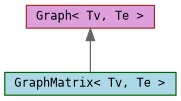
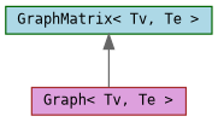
  digraph {
    rankdir=TB
    fontname="DejaVu Sans Mono"
    node [fontname="DejaVu Sans Mono" fontsize=10 shape=record style=filled]
    n1 [color=brown fillcolor=plum height=0.2 label="Graph\< Tv, Te \>" width=0.4]
    n2 [color=darkgreen fillcolor=lightblue height=0.2 label="GraphMatrix\< Tv, Te \>" width=0.4]
-   n1 -> n2 [color=gray40 dir=back fontname="DejaVu Sans Mono" fontsize=10 labelfontname=Helvetica labelfontsize=10 style=solid]
+   n2 -> n1 [color=gray40 dir=back fontname="DejaVu Sans Mono" fontsize=10 labelfontname=Helvetica labelfontsize=10 style=solid]
  }
